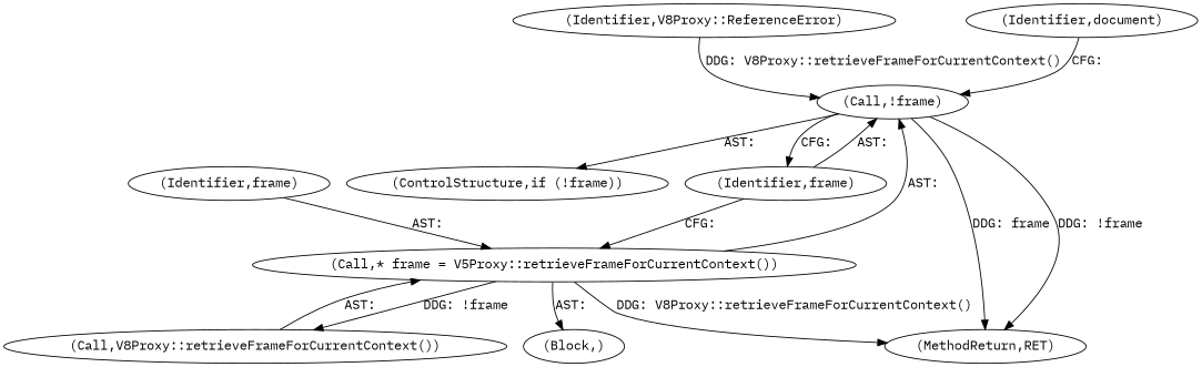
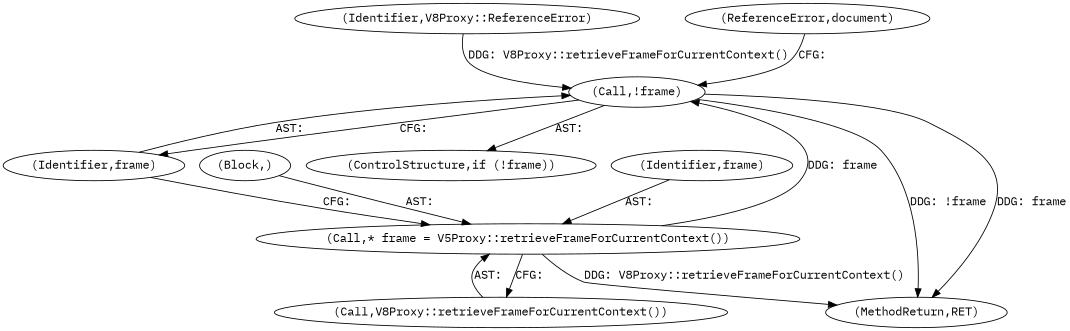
  digraph {
    fontname="IBM Plex Mono"
    node [fontname="IBM Plex Mono"]
    edge [fontname="IBM Plex Mono"]
    n1 [label="(Call,!frame)"]
    n2 [label="(ControlStructure,if (!frame))"]
    n3 [label="(Identifier,frame)"]
    n4 [label="(MethodReturn,RET)"]
    n5 [label="(Call,* frame = V5Proxy::retrieveFrameForCurrentContext())"]
    n6 [label="(Block,)"]
    n7 [label="(Call,V8Proxy::retrieveFrameForCurrentContext())"]
    n8 [label="(Identifier,frame)"]
    n9 [label="(Identifier,V8Proxy::ReferenceError)"]
-   n10 [label="(Identifier,document)"]
+   n10 [label="(ReferenceError,document)"]
    n1 -> n2 [label="AST: "]
    n1 -> n3 [label="CFG: "]
    n1 -> n4 [label="DDG: frame"]
    n1 -> n4 [label="DDG: !frame"]
    n3 -> n1 [label="AST: "]
    n3 -> n5 [label="CFG: "]
-   n5 -> n1 [label="AST: "]
+   n5 -> n1 [label="DDG: frame"]
    n5 -> n4 [label="DDG: V8Proxy::retrieveFrameForCurrentContext()"]
-   n5 -> n6 [label="AST: "]
-   n5 -> n7 [label="DDG: !frame"]
+   n6 -> n5 [label="AST: "]
+   n5 -> n7 [label="CFG: "]
    n7 -> n5 [label="AST: "]
    n8 -> n5 [label="AST: "]
    n9 -> n1 [label="DDG: V8Proxy::retrieveFrameForCurrentContext()"]
    n10 -> n1 [label="CFG: "]
  }
